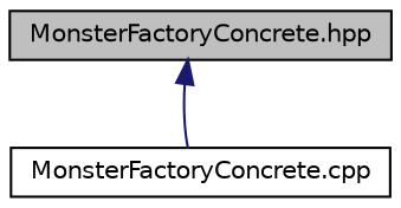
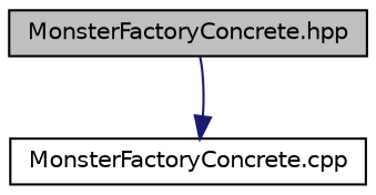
  digraph {
    node [color=black fontname=Helvetica fontsize=10 shape=record style=filled]
    n1 [fillcolor=grey75 fontcolor=black height=0.2 label="MonsterFactoryConcrete.hpp" width=0.4]
    n2 [fillcolor=white height=0.2 label="MonsterFactoryConcrete.cpp" width=0.4]
-   n1 -> n2 [color=midnightblue dir=back fontname=Helvetica fontsize=10 labelfontname=Helvetica labelfontsize=10 style=solid]
+   n2 -> n1 [color=midnightblue dir=back fontname=Helvetica fontsize=10 labelfontname=Helvetica labelfontsize=10 style=solid]
  }
